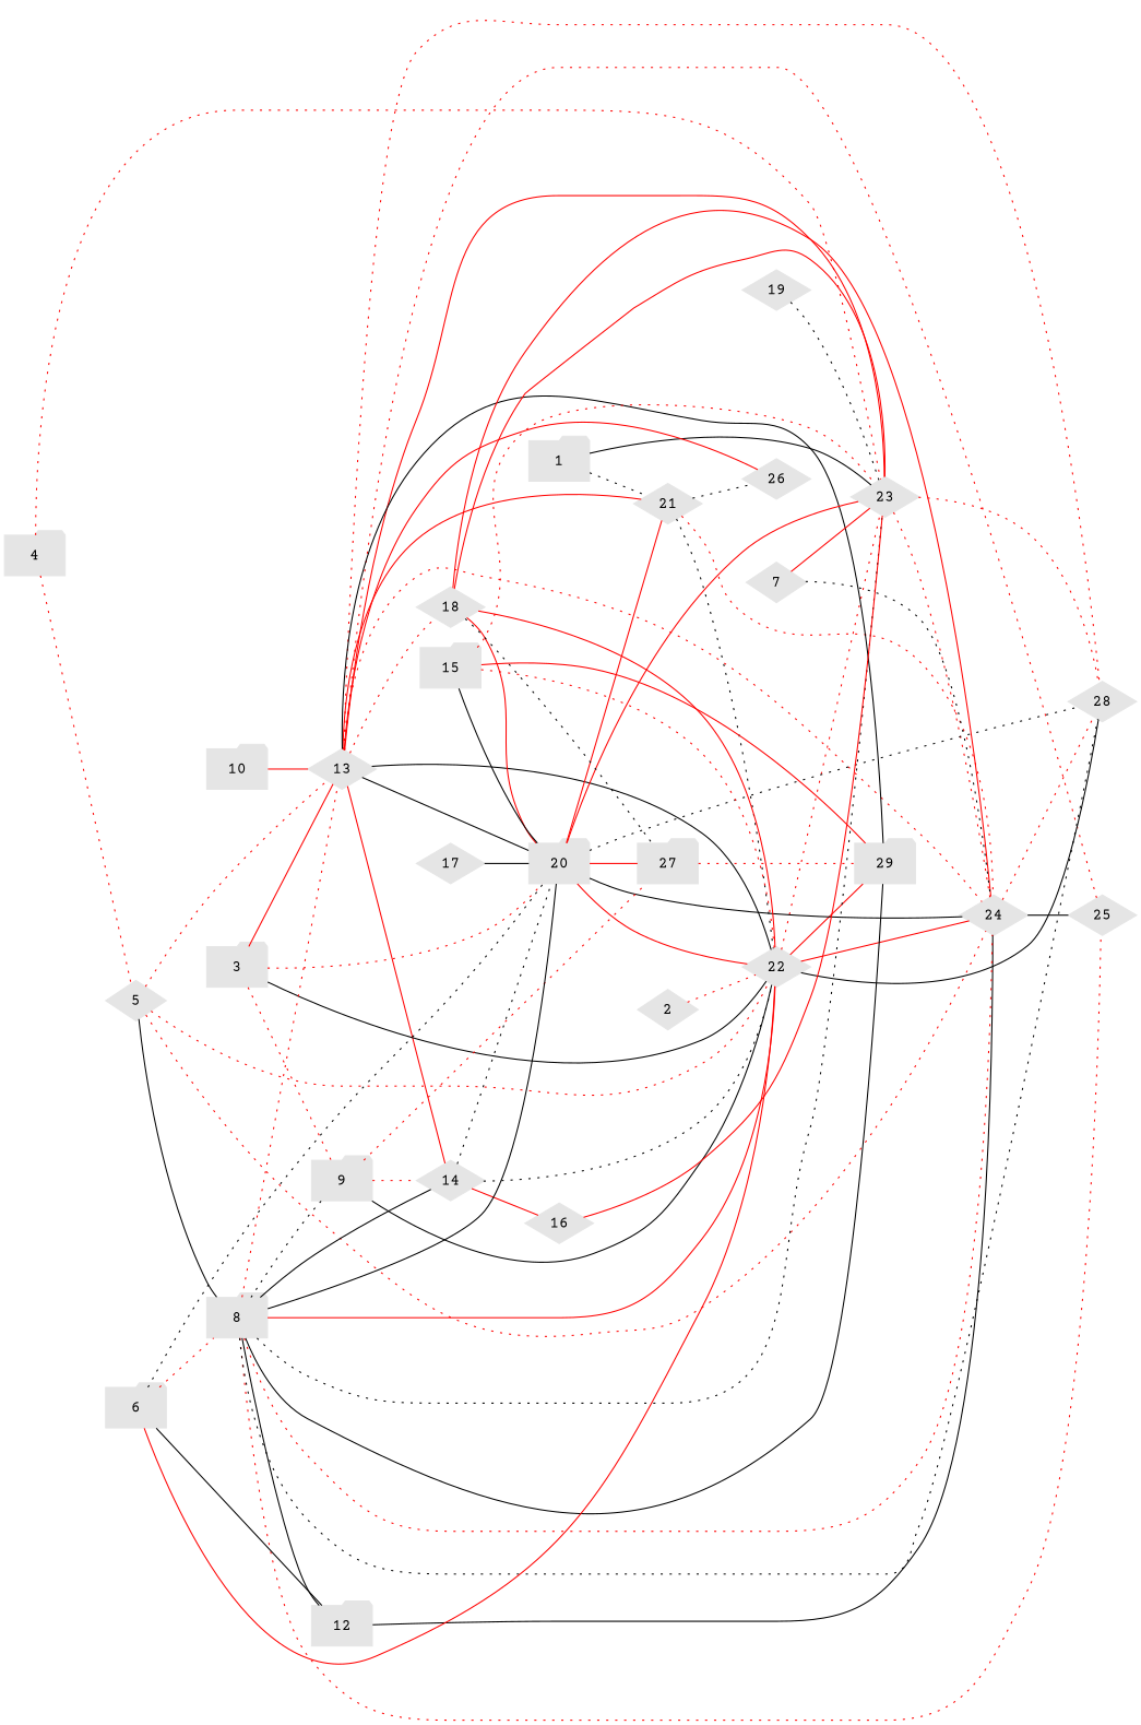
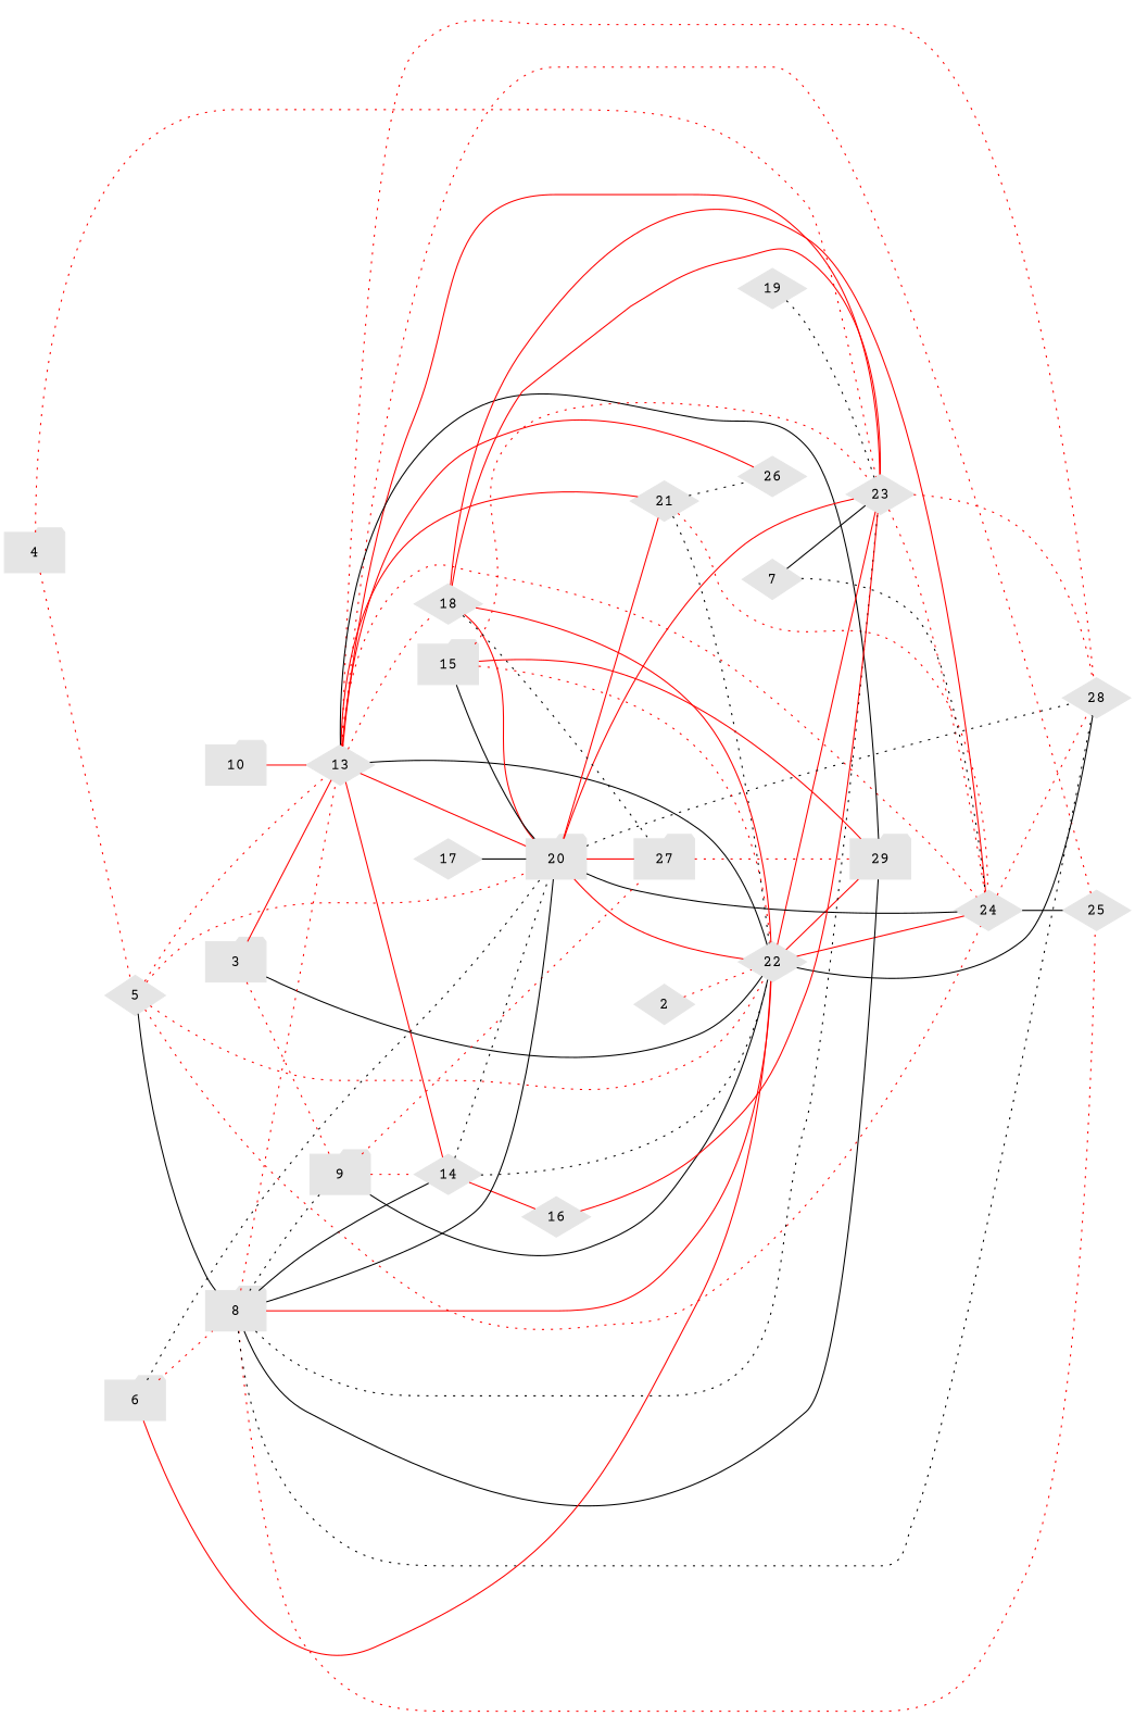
  graph {
    fontname="Courier Prime"
    rankdir=LR
    node [color=gray90 fontname="Courier Prime" shape=diamond style=filled]
    edge [color=red fontname="Courier Prime" style=solid weight=1.0]
-   1 [shape=folder]
    21
    23
    13
    22
    20 [shape=folder]
    24
    14
    25
    28
    29 [shape=folder]
    18
    26
    2
    3 [shape=folder]
    9 [shape=folder]
-   12 [shape=folder]
    27 [shape=folder]
    4 [shape=folder]
    5
    8 [shape=folder]
    6 [shape=folder]
    7
    16
    10 [shape=folder]
    15 [shape=folder]
    17
    19
-   1 -- 21 [color=black style=dotted]
-   1 -- 23 [color=black]
    21 -- 22 [color=black style=dotted]
    21 -- 24 [style=dotted]
    21 -- 26 [color=black style=dotted]
    23 -- 24 [style=dotted]
    23 -- 28 [style=dotted weight=2.0]
    13 -- 21
    13 -- 23 [weight=3.0]
    13 -- 22 [color=black weight=8.0]
-   13 -- 20 [color=black weight=5.0]
+   13 -- 20 [weight=5.0]
    13 -- 24 [style=dotted weight=4.0]
    13 -- 14 [weight=3.0]
    13 -- 25 [style=dotted]
    13 -- 28 [style=dotted]
    13 -- 29 [color=black]
    13 -- 18 [style=dotted]
    13 -- 26 [weight=2.0]
-   22 -- 23 [style=dotted weight=4.0]
+   22 -- 23 [weight=4.0]
    22 -- 24 [weight=3.0]
    22 -- 28 [color=black]
    22 -- 29
    20 -- 21
    20 -- 23
    20 -- 22 [weight=3.0]
    20 -- 24 [color=black weight=3.0]
    20 -- 28 [color=black style=dotted]
    20 -- 27
    24 -- 25 [color=black weight=2.0]
    24 -- 28 [style=dotted weight=2.0]
    14 -- 22 [color=black style=dotted weight=2.0]
    14 -- 20 [color=black style=dotted]
    14 -- 16
    18 -- 23
    18 -- 22
    18 -- 20 [weight=2.0]
    18 -- 24
    18 -- 27 [color=black style=dotted]
    2 -- 22 [style=dotted]
    3 -- 13
    3 -- 22 [color=black]
-   3 -- 20 [style=dotted]
+   5 -- 20 [style=dotted]
    3 -- 9 [style=dotted]
    9 -- 22 [color=black]
    9 -- 14 [style=dotted]
    9 -- 27 [style=dotted]
-   12 -- 24 [color=black]
    27 -- 29 [style=dotted]
    4 -- 23 [style=dotted]
    4 -- 5 [style=dotted]
    5 -- 13 [style=dotted weight=2.0]
    5 -- 22 [style=dotted weight=2.0]
    5 -- 24 [style=dotted]
    5 -- 8 [color=black]
    8 -- 23 [color=black style=dotted weight=3.0]
    8 -- 13 [style=dotted weight=7.0]
    8 -- 22 [weight=6.0]
    8 -- 20 [color=black weight=2.0]
-   8 -- 24 [style=dotted weight=3.0]
    8 -- 14 [color=black]
    8 -- 25 [style=dotted]
    8 -- 28 [color=black style=dotted]
    8 -- 29 [color=black]
    8 -- 9 [color=black style=dotted]
-   8 -- 12 [color=black]
    6 -- 22
    6 -- 20 [color=black style=dotted]
-   6 -- 12 [color=black]
    6 -- 8 [style=dotted]
-   7 -- 23
+   7 -- 23 [color=black]
    7 -- 24 [color=black style=dotted]
    16 -- 23
    10 -- 13 [weight=2.0]
    15 -- 23 [style=dotted weight=3.0]
    15 -- 22 [style=dotted]
    15 -- 20 [color=black]
    15 -- 29
    17 -- 20 [color=black]
    19 -- 23 [color=black style=dotted]
  }
